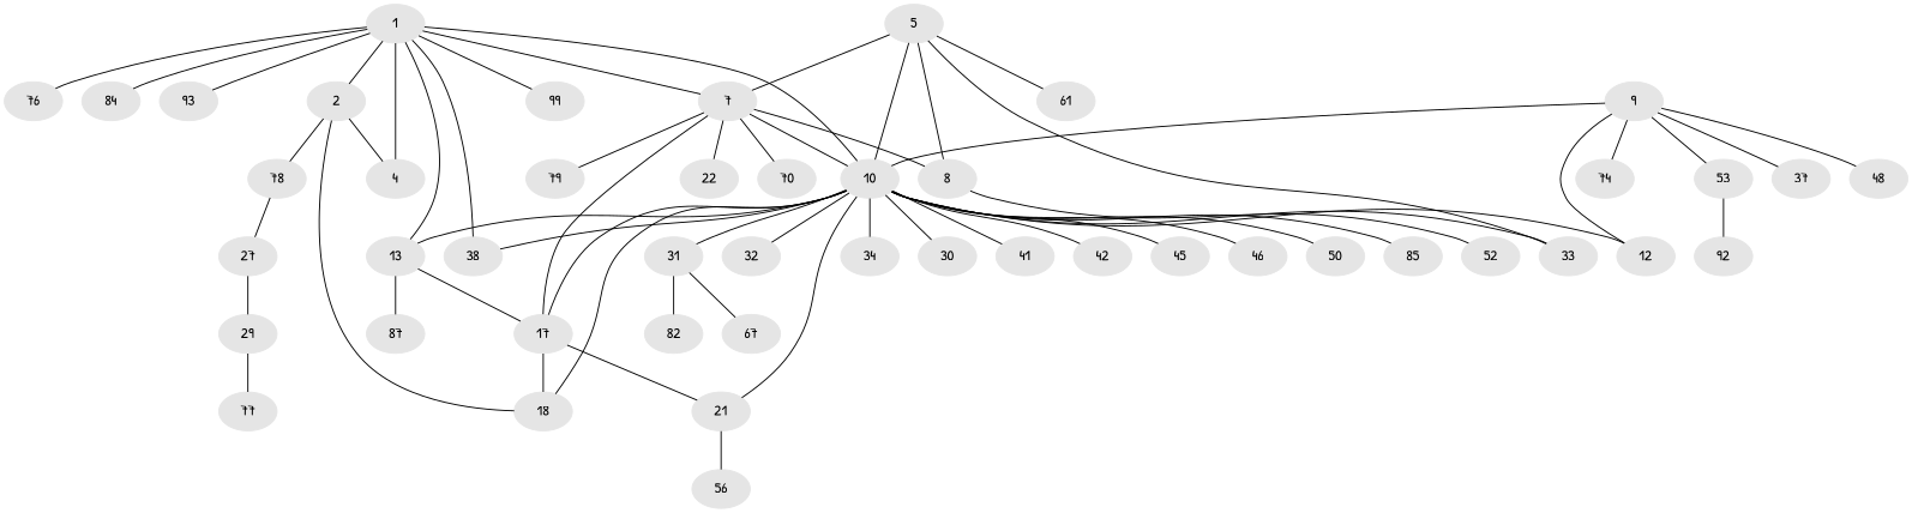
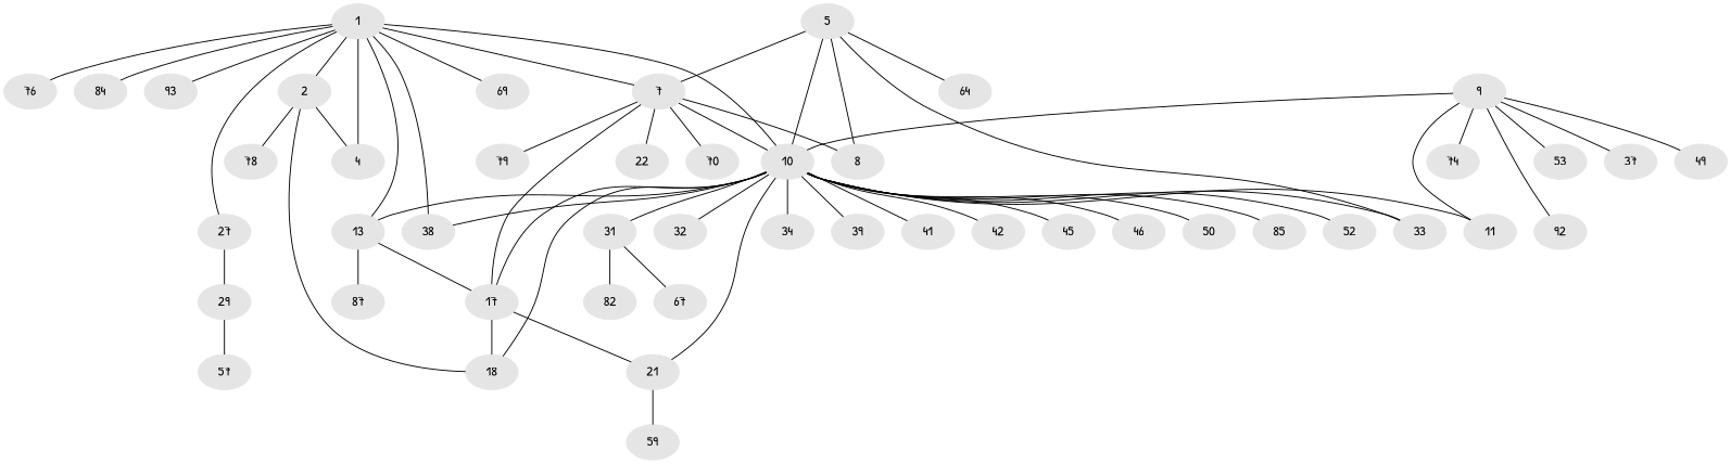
  graph {
    fontname="Patrick Hand"
    node [color=gray90 fontname="Patrick Hand" style=filled]
    edge [fontname="Patrick Hand"]
    1 [super="+3"]
    2
    4 [super="+54"]
    7 [super="+51"]
    10 [super="+24+62+49+81+11"]
    13
    27 [super="+63"]
    38
-   69 [label=99]
+   69
    76 [super="+83"]
    n11 [label=84]
    93
    18 [super="+20+28"]
    78
    8 [super="+30+58"]
    17 [super="+19+22"]
    n17 [label=22]
    70
    79 [super="+90"]
    33 [super="+66"]
-   12 [super="+26"]
+   12 [super="+26" label=11]
    21 [super="+40"]
    31
    32
    34
-   39 [label=30]
+   39
    41 [super="+89"]
    42
    45
    46
    50
    52
    85
    87
    29
    5 [super="+6"]
-   64 [super="+91+72" label=61]
+   64 [super="+91+72"]
    9
    37
-   48
+   48 [label=49]
    53
    74
    92
-   59 [label=56]
+   59
    67
    82
-   57 [label=77]
+   57
    1 -- 2 [weight=2]
    1 -- 4 [weight=2]
    1 -- 7 [weight=2]
    1 -- 10
    1 -- 13
-   78 -- 27
+   1 -- 27
    1 -- 38
    1 -- 69
    1 -- 76
    1 -- n11
    1 -- 93
    2 -- 4
    2 -- 18 [weight=2]
    2 -- 78
    7 -- 10
    7 -- 8
    7 -- 17
    7 -- n17
    7 -- 70
    7 -- 79
    10 -- 13 [weight=4]
    10 -- 38
    10 -- 18 [weight=2]
    10 -- 17
    10 -- 33 [weight=2]
    10 -- 12 [weight=2]
    10 -- 21
    10 -- 31
    10 -- 32
    10 -- 34
    10 -- 39
    10 -- 41
    10 -- 42
    10 -- 45
    10 -- 46
    10 -- 50
-   8 -- 52
+   10 -- 52
    10 -- 85
    13 -- 17
    13 -- 87
    27 -- 29
    17 -- 18 [weight=4]
    17 -- 21
    21 -- 59
    31 -- 67
    31 -- 82
    29 -- 57
    5 -- 7 [weight=2]
    5 -- 10 [weight=2]
    5 -- 8 [weight=2]
    5 -- 33
    5 -- 64
    9 -- 10 [weight=2]
    9 -- 12
    9 -- 37
    9 -- 48
    9 -- 53
    9 -- 74
-   53 -- 92
+   9 -- 92
  }
